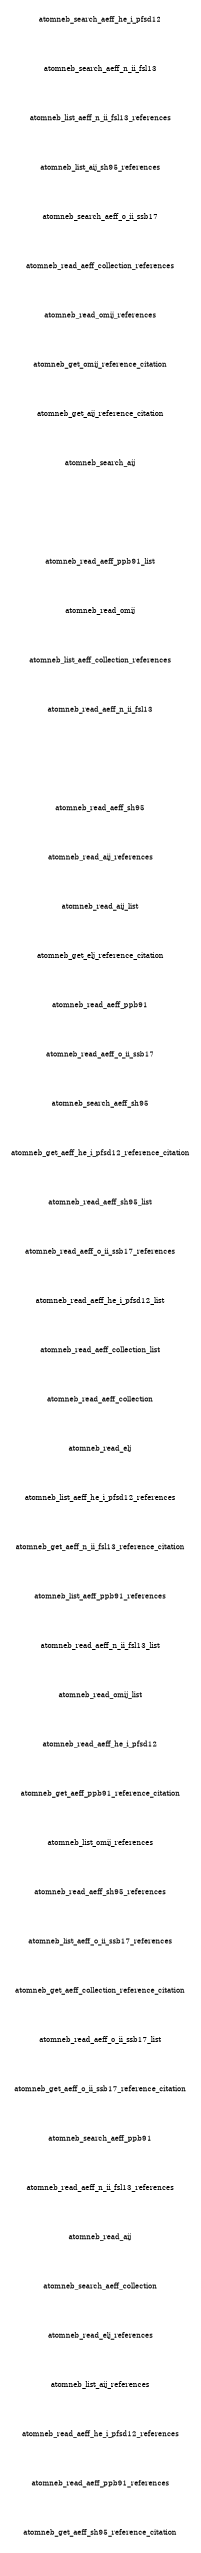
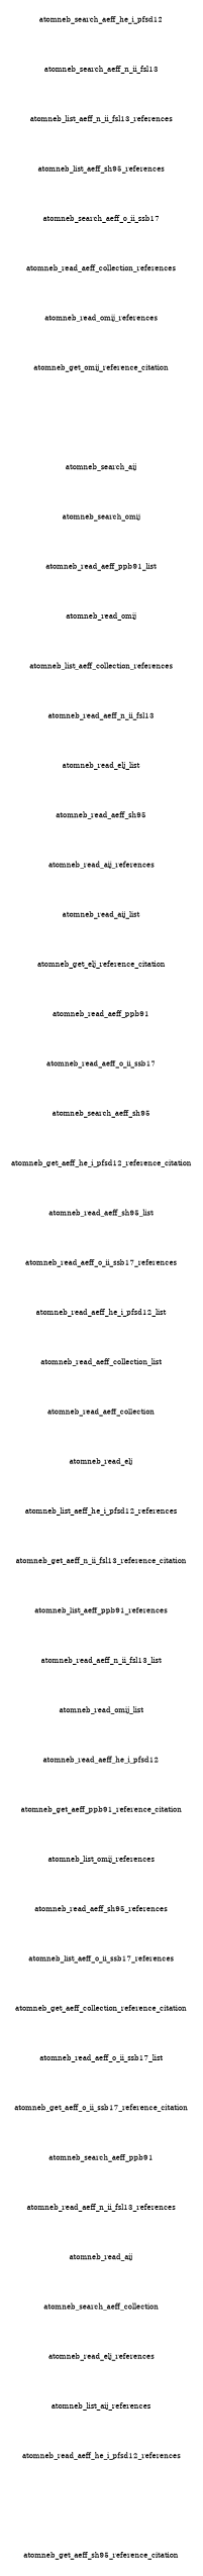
  digraph {
    rankdir=LR
    node [color=gray fontcolor=black fontsize=8 shape=plaintext]
    atomneb_get_aeff_sh95_reference_citation
-   atomneb_read_aeff_ppb91_references
    atomneb_read_aeff_he_i_pfsd12_references
    atomneb_list_aij_references
    atomneb_read_elj_references
    atomneb_search_aeff_collection
    atomneb_read_aij
    atomneb_read_aeff_n_ii_fsl13_references
    atomneb_search_aeff_ppb91
    atomneb_get_aeff_o_ii_ssb17_reference_citation
    atomneb_read_aeff_o_ii_ssb17_list
    atomneb_get_aeff_collection_reference_citation
    atomneb_list_aeff_o_ii_ssb17_references
    atomneb_read_aeff_sh95_references
    atomneb_list_omij_references
    atomneb_get_aeff_ppb91_reference_citation
    atomneb_read_aeff_he_i_pfsd12
    atomneb_read_omij_list
    atomneb_read_aeff_n_ii_fsl13_list
    atomneb_list_aeff_ppb91_references
    atomneb_get_aeff_n_ii_fsl13_reference_citation
    atomneb_list_aeff_he_i_pfsd12_references
    atomneb_read_elj
    atomneb_read_aeff_collection
    atomneb_read_aeff_collection_list
    atomneb_read_aeff_he_i_pfsd12_list
    atomneb_read_aeff_o_ii_ssb17_references
    atomneb_read_aeff_sh95_list
    atomneb_get_aeff_he_i_pfsd12_reference_citation
    atomneb_search_aeff_sh95
    atomneb_read_aeff_o_ii_ssb17
    atomneb_read_aeff_ppb91
    atomneb_get_elj_reference_citation
    atomneb_read_aij_list
    atomneb_read_aij_references
    atomneb_read_aeff_sh95
+   atomneb_read_elj_list
    atomneb_read_aeff_n_ii_fsl13
    atomneb_list_aeff_collection_references
    atomneb_read_omij
    atomneb_read_aeff_ppb91_list
+   atomneb_search_omij
    atomneb_search_aij
-   atomneb_get_aij_reference_citation
    atomneb_get_omij_reference_citation
    atomneb_read_omij_references
    atomneb_read_aeff_collection_references
    atomneb_search_aeff_o_ii_ssb17
-   atomneb_list_aeff_sh95_references [label=atomneb_list_aij_sh95_references]
+   atomneb_list_aeff_sh95_references
    atomneb_list_aeff_n_ii_fsl13_references
    atomneb_search_aeff_n_ii_fsl13
    atomneb_search_aeff_he_i_pfsd12
  }
